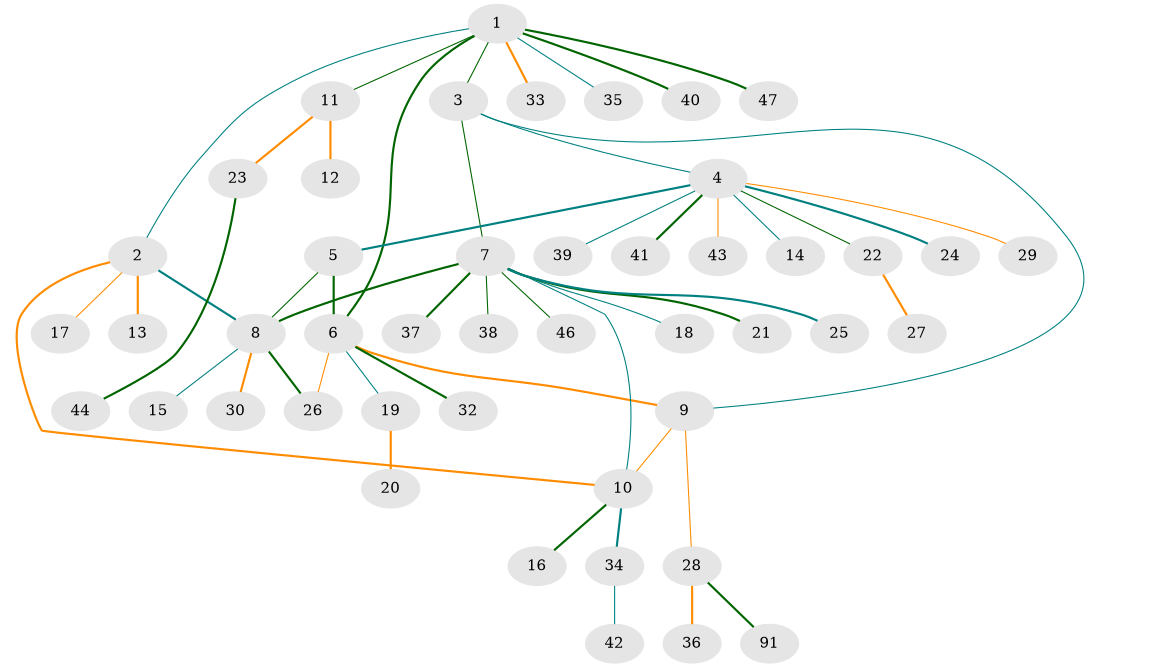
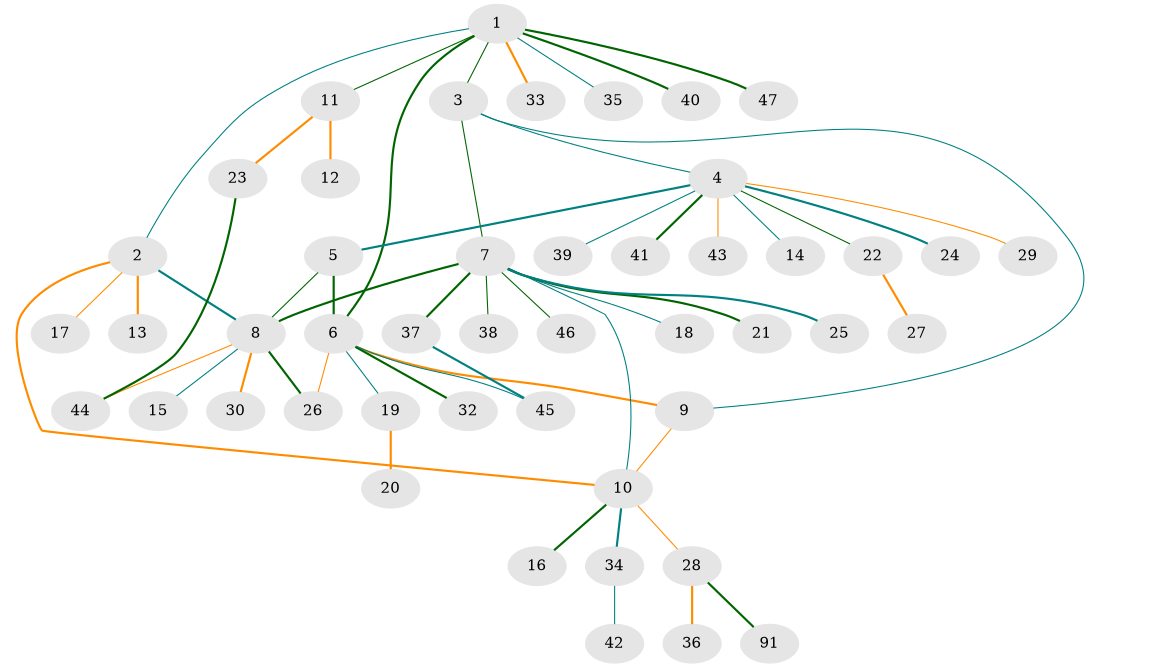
  graph {
    node [color=gray90 style=filled]
    edge [color=darkgreen style=bold]
    1
    2
    3
    6
    11
    33
    35
    40
    47
    8
    10
    13
    17
    4
    7
    9
    19
    26
    32
+   45
    12
    23
    15
    30
    44
    16
    28
    34
    5
    14
    22
    24
    29
    39
    41
    43
    18
    21
    25
    37
    38
    46
    27
    20
    n45 [label=91]
    36
    42
    1 -- 2 [color=teal style=solid]
    1 -- 3 [style=solid]
    1 -- 6
    1 -- 11 [style=solid]
    1 -- 33 [color=darkorange]
    1 -- 35 [color=teal style=solid]
    1 -- 40
    1 -- 47
    2 -- 8 [color=teal]
    2 -- 10 [color=darkorange]
    2 -- 13 [color=darkorange]
    2 -- 17 [color=darkorange style=solid]
    3 -- 4 [color=teal style=solid]
    3 -- 7 [style=solid]
    3 -- 9 [color=teal style=solid]
    6 -- 9 [color=darkorange]
    6 -- 19 [color=teal style=solid]
    6 -- 26 [color=darkorange style=solid]
    6 -- 32
+   6 -- 45 [color=teal style=solid]
    11 -- 12 [color=darkorange]
    11 -- 23 [color=darkorange]
    8 -- 26
    8 -- 15 [color=teal style=solid]
    8 -- 30 [color=darkorange]
+   8 -- 44 [color=darkorange style=solid]
    10 -- 16
-   9 -- 28 [color=darkorange style=solid]
+   10 -- 28 [color=darkorange style=solid]
    10 -- 34 [color=teal]
    4 -- 5 [color=teal]
    4 -- 14 [color=teal style=solid]
    4 -- 22 [style=solid]
    4 -- 24 [color=teal]
    4 -- 29 [color=darkorange style=solid]
    4 -- 39 [color=teal style=solid]
    4 -- 41
    4 -- 43 [color=darkorange style=solid]
    7 -- 8
    7 -- 10 [color=teal style=solid]
    7 -- 18 [color=teal style=solid]
    7 -- 21
    7 -- 25 [color=teal]
    7 -- 37
    7 -- 38 [style=solid]
    7 -- 46 [style=solid]
    9 -- 10 [color=darkorange style=solid]
    19 -- 20 [color=darkorange]
    23 -- 44
    28 -- n45
    28 -- 36 [color=darkorange]
    34 -- 42 [color=teal style=solid]
    5 -- 6
    5 -- 8 [style=solid]
    22 -- 27 [color=darkorange]
+   37 -- 45 [color=teal]
  }
